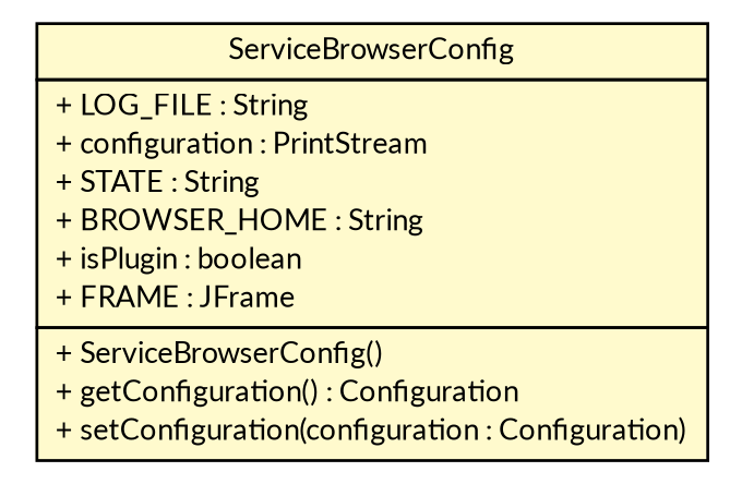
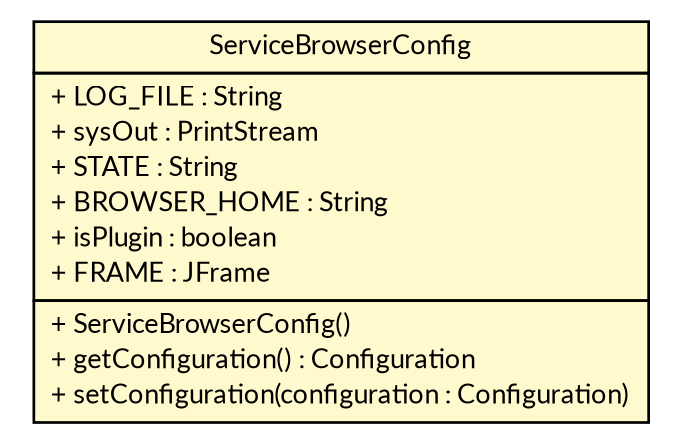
  digraph {
    nodesep=0.25
    ranksep=0.5
    fontname=Lato
-   n1 [fontcolor=black fontname=Lato fontsize=10.0 label=<<table title="sorcer.ssb.tools.plugin.browser.ServiceBrowserConfig" border="0" cellborder="1" cellspacing="0" cellpadding="2" port="p" bgcolor="lemonChiffon" href="./ServiceBrowserConfig.html"> 		<tr><td><table border="0" cellspacing="0" cellpadding="1"> <tr><td align="center" balign="center"> ServiceBrowserConfig </td></tr> 		</table></td></tr> 		<tr><td><table border="0" cellspacing="0" cellpadding="1"> <tr><td align="left" balign="left"> + LOG_FILE : String </td></tr> <tr><td align="left" balign="left"> + configuration : PrintStream </td></tr> <tr><td align="left" balign="left"> + STATE : String </td></tr> <tr><td align="left" balign="left"> + BROWSER_HOME : String </td></tr> <tr><td align="left" balign="left"> + isPlugin : boolean </td></tr> <tr><td align="left" balign="left"> + FRAME : JFrame </td></tr> 		</table></td></tr> 		<tr><td><table border="0" cellspacing="0" cellpadding="1"> <tr><td align="left" balign="left"> + ServiceBrowserConfig() </td></tr> <tr><td align="left" balign="left"> + getConfiguration() : Configuration </td></tr> <tr><td align="left" balign="left"> + setConfiguration(configuration : Configuration) </td></tr> 		</table></td></tr> 		</table>> shape=plaintext]
+   n1 [fontcolor=black fontname=Lato fontsize=10.0 label=<<table title="sorcer.ssb.tools.plugin.browser.ServiceBrowserConfig" border="0" cellborder="1" cellspacing="0" cellpadding="2" port="p" bgcolor="lemonChiffon" href="./ServiceBrowserConfig.html"> 		<tr><td><table border="0" cellspacing="0" cellpadding="1"> <tr><td align="center" balign="center"> ServiceBrowserConfig </td></tr> 		</table></td></tr> 		<tr><td><table border="0" cellspacing="0" cellpadding="1"> <tr><td align="left" balign="left"> + LOG_FILE : String </td></tr> <tr><td align="left" balign="left"> + sysOut : PrintStream </td></tr> <tr><td align="left" balign="left"> + STATE : String </td></tr> <tr><td align="left" balign="left"> + BROWSER_HOME : String </td></tr> <tr><td align="left" balign="left"> + isPlugin : boolean </td></tr> <tr><td align="left" balign="left"> + FRAME : JFrame </td></tr> 		</table></td></tr> 		<tr><td><table border="0" cellspacing="0" cellpadding="1"> <tr><td align="left" balign="left"> + ServiceBrowserConfig() </td></tr> <tr><td align="left" balign="left"> + getConfiguration() : Configuration </td></tr> <tr><td align="left" balign="left"> + setConfiguration(configuration : Configuration) </td></tr> 		</table></td></tr> 		</table>> shape=plaintext]
  }
